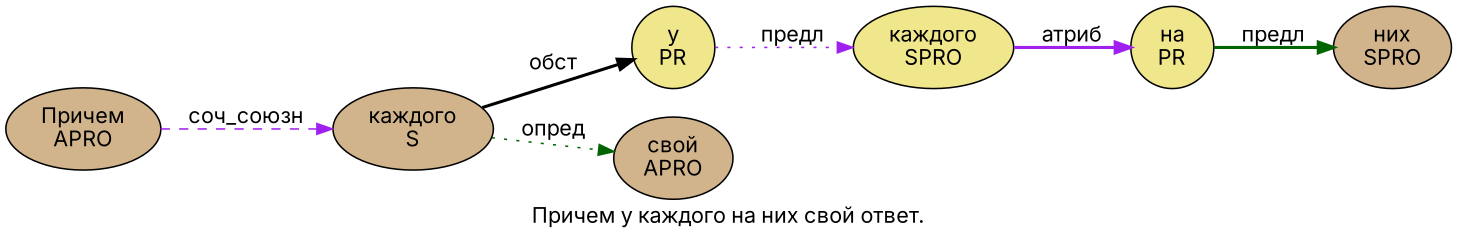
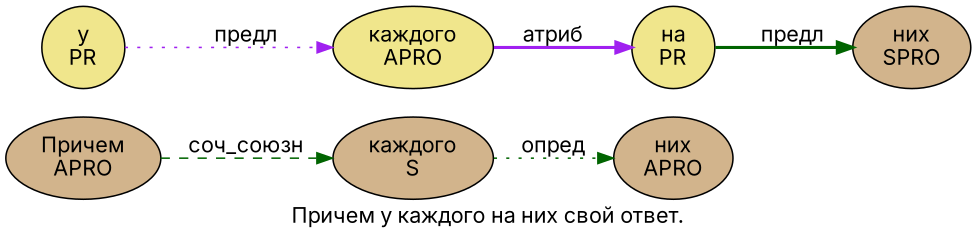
  digraph {
    fontname=Inter
    label="Причем у каждого на них свой ответ."
    rankdir=LR
    node [fillcolor=tan fontname=Inter penwidth=1 shape=ellipse style=filled]
    edge [color=purple fontname=Inter style=bold]
    n1 [label="Причем\nAPRO"]
    n2 [label="каждого\nS"]
    n3 [fillcolor=khaki label="у\nPR"]
-   n4 [label="свой\nAPRO"]
-   n5 [fillcolor=khaki label="каждого\nSPRO"]
+   n4 [label="них\nAPRO"]
+   n5 [fillcolor=khaki label="каждого\nAPRO"]
    n6 [fillcolor=khaki label="на\nPR"]
    n7 [label="них\nSPRO"]
-   n1 -> n2 [label="соч_союзн" style=dashed]
-   n2 -> n3 [color=black label="обст"]
+   n1 -> n2 [color=darkgreen label="соч_союзн" style=dashed]
    n2 -> n4 [color=darkgreen label="опред" style=dotted]
    n3 -> n5 [label="предл" style=dotted]
    n5 -> n6 [label="атриб"]
    n6 -> n7 [color=darkgreen label="предл"]
  }
